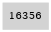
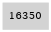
  digraph {
    rankdir=TB
-   16356 [color=lightgrey shape=box style=filled]
+   16356 [color=lightgrey shape=box style=filled label=16350]
  }
